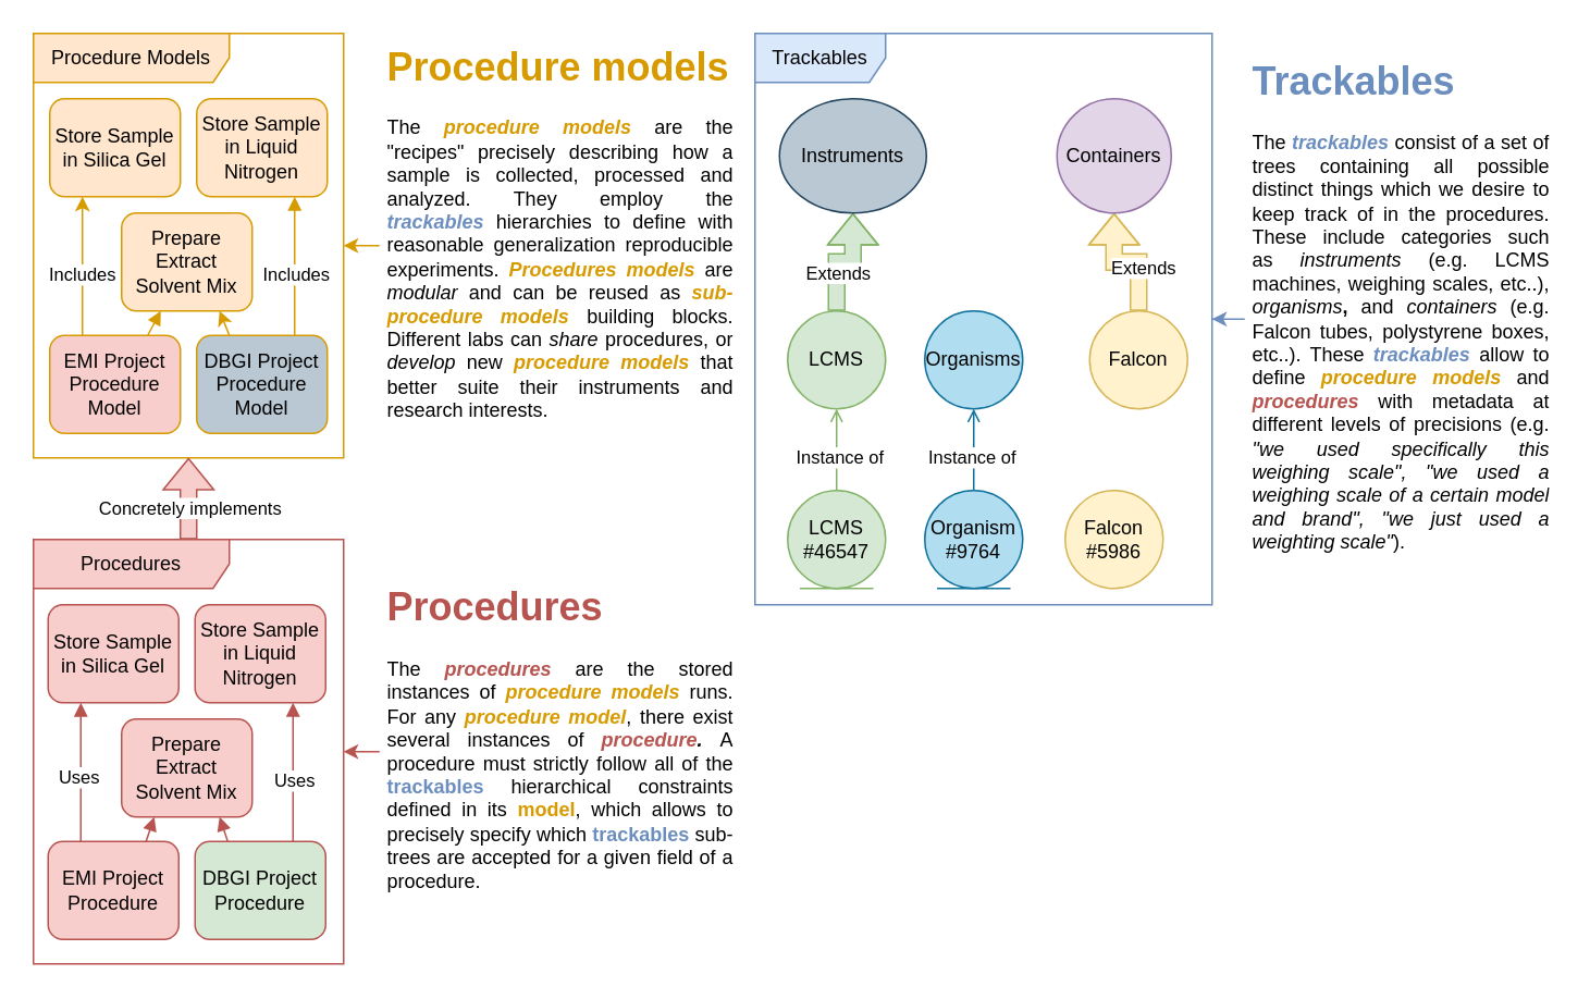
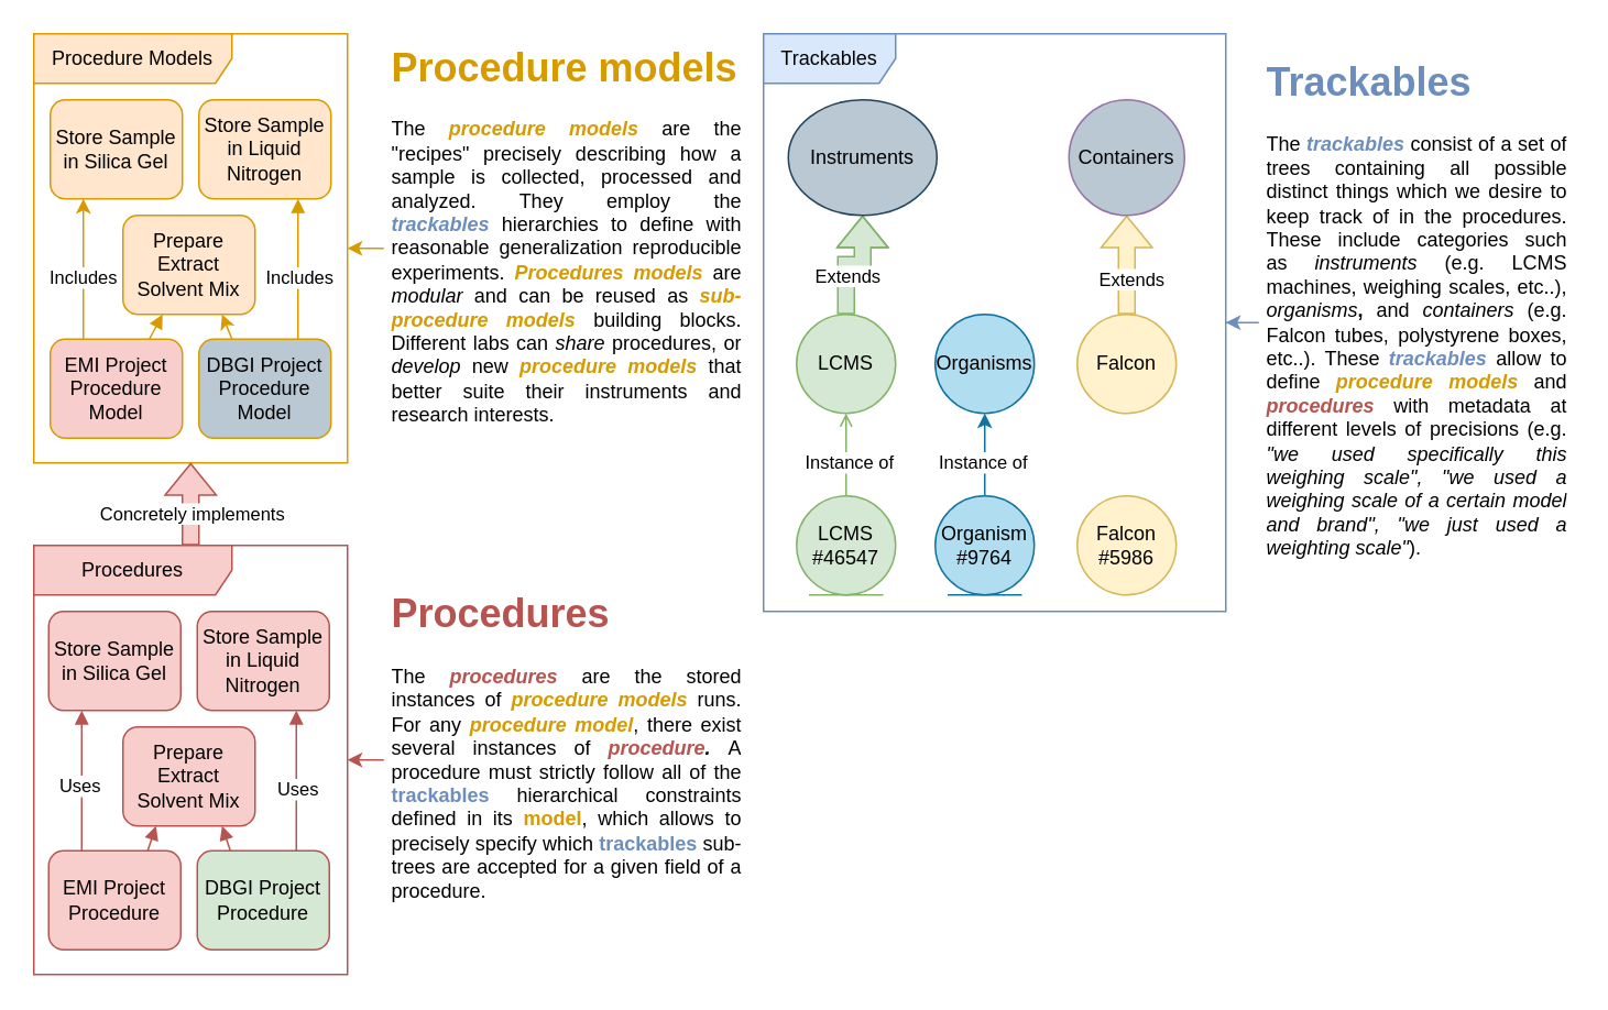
  <mxCell id="0" />
  <mxCell id="1" parent="0" />
  <mxCell id="2" value="Trackables" style="shape=umlFrame;whiteSpace=wrap;html=1;width=80;height=30;fillColor=#dae8fc;strokeColor=#6C8EBF;" vertex="1" parent="1"><mxGeometry x="462" y="20" width="280" height="350" as="geometry" /></mxCell>
  <mxCell id="3" style="edgeStyle=orthogonalEdgeStyle;rounded=0;orthogonalLoop=1;jettySize=auto;html=1;fillColor=#d5e8d4;strokeColor=#82b366;endArrow=open;" edge="1" parent="1" source="5" target="11"><mxGeometry relative="1" as="geometry" /></mxCell>
  <mxCell id="4" value="Instance of" style="edgeLabel;html=1;align=center;verticalAlign=middle;resizable=0;points=[];" vertex="1" connectable="0" parent="3"><mxGeometry x="-0.14" y="-1" relative="1" as="geometry"><mxPoint y="1" as="offset" /></mxGeometry></mxCell>
  <mxCell id="5" value="LCMS&lt;br&gt;#46547" style="ellipse;shape=umlEntity;whiteSpace=wrap;html=1;fillColor=#d5e8d4;strokeColor=#82b366;" vertex="1" parent="1"><mxGeometry x="482" y="300" width="60" height="60" as="geometry" /></mxCell>
- <mxCell id="6" style="edgeStyle=orthogonalEdgeStyle;rounded=0;orthogonalLoop=1;jettySize=auto;html=1;fillColor=#b1ddf0;strokeColor=#10739e;endArrow=open;" edge="1" parent="1" source="8" target="13"><mxGeometry relative="1" as="geometry" /></mxCell>
+ <mxCell id="6" style="edgeStyle=orthogonalEdgeStyle;rounded=0;orthogonalLoop=1;jettySize=auto;html=1;fillColor=#b1ddf0;strokeColor=#10739e;" edge="1" parent="1" source="8" target="13"><mxGeometry relative="1" as="geometry" /></mxCell>
  <mxCell id="7" value="Instance of" style="edgeLabel;html=1;align=center;verticalAlign=middle;resizable=0;points=[];" vertex="1" connectable="0" parent="6"><mxGeometry x="-0.14" y="2" relative="1" as="geometry"><mxPoint y="1" as="offset" /></mxGeometry></mxCell>
  <mxCell id="8" value="Organism&lt;br&gt;#9764" style="ellipse;shape=umlEntity;whiteSpace=wrap;html=1;fillColor=#b1ddf0;strokeColor=#10739e;" vertex="1" parent="1"><mxGeometry x="566" y="300" width="60" height="60" as="geometry" /></mxCell>
  <mxCell id="9" style="edgeStyle=orthogonalEdgeStyle;rounded=0;orthogonalLoop=1;jettySize=auto;html=1;shape=flexArrow;fillColor=#d5e8d4;strokeColor=#82b366;" edge="1" parent="1" source="11" target="12"><mxGeometry relative="1" as="geometry" /></mxCell>
  <mxCell id="10" value="Extends" style="edgeLabel;html=1;align=center;verticalAlign=middle;resizable=0;points=[];" vertex="1" connectable="0" parent="9"><mxGeometry x="-0.317" relative="1" as="geometry"><mxPoint as="offset" /></mxGeometry></mxCell>
  <mxCell id="11" value="LCMS" style="ellipse;whiteSpace=wrap;html=1;aspect=fixed;fillColor=#d5e8d4;strokeColor=#82b366;" vertex="1" parent="1"><mxGeometry x="482" y="190" width="60" height="60" as="geometry" /></mxCell>
  <mxCell id="12" value="Instruments" style="ellipse;whiteSpace=wrap;html=1;aspect=fixed;fillColor=#bac8d3;strokeColor=#23445d;" vertex="1" parent="1"><mxGeometry x="477" y="60" width="90" height="70" as="geometry" /></mxCell>
  <mxCell id="13" value="Organisms" style="ellipse;whiteSpace=wrap;html=1;aspect=fixed;fillColor=#b1ddf0;strokeColor=#10739e;" vertex="1" parent="1"><mxGeometry x="566" y="190" width="60" height="60" as="geometry" /></mxCell>
  <mxCell id="14" style="edgeStyle=orthogonalEdgeStyle;rounded=0;orthogonalLoop=1;jettySize=auto;html=1;shape=flexArrow;fillColor=#fff2cc;strokeColor=#d6b656;" edge="1" parent="1" source="16" target="18"><mxGeometry relative="1" as="geometry" /></mxCell>
  <mxCell id="15" value="Extends" style="edgeLabel;html=1;align=center;verticalAlign=middle;resizable=0;points=[];" vertex="1" connectable="0" parent="14"><mxGeometry x="-0.267" y="-2" relative="1" as="geometry"><mxPoint as="offset" /></mxGeometry></mxCell>
- <mxCell id="16" value="Falcon" style="ellipse;whiteSpace=wrap;html=1;aspect=fixed;fillColor=#fff2cc;strokeColor=#d6b656;" vertex="1" parent="1"><mxGeometry x="667" y="190" width="60" height="60" as="geometry" /></mxCell>
+ <mxCell id="16" value="Falcon" style="ellipse;whiteSpace=wrap;html=1;aspect=fixed;fillColor=#fff2cc;strokeColor=#d6b656;" vertex="1" parent="1"><mxGeometry x="652" y="190" width="60" height="60" as="geometry" /></mxCell>
  <mxCell id="17" value="Falcon&lt;br&gt;#5986" style="ellipse;whiteSpace=wrap;html=1;aspect=fixed;fillColor=#fff2cc;strokeColor=#d6b656;" vertex="1" parent="1"><mxGeometry x="652" y="300" width="60" height="60" as="geometry" /></mxCell>
- <mxCell id="18" value="Containers" style="ellipse;whiteSpace=wrap;html=1;aspect=fixed;fillColor=#e1d5e7;strokeColor=#9673a6;" vertex="1" parent="1"><mxGeometry x="647" y="60" width="70" height="70" as="geometry" /></mxCell>
+ <mxCell id="18" value="Containers" style="ellipse;whiteSpace=wrap;html=1;aspect=fixed;fillColor=#bac8d3;strokeColor=#9673a6;" vertex="1" parent="1"><mxGeometry x="647" y="60" width="70" height="70" as="geometry" /></mxCell>
  <mxCell id="19" value="Procedure Models" style="shape=umlFrame;whiteSpace=wrap;html=1;width=120;height=30;fillColor=#ffe6cc;strokeColor=#D79B00;" vertex="1" parent="1"><mxGeometry x="20" y="20" width="190" height="260" as="geometry" /></mxCell>
  <mxCell id="20" style="rounded=0;orthogonalLoop=1;jettySize=auto;html=1;fontColor=#000000;strokeColor=#d79b00;fillColor=#ffe6cc;exitX=0.25;exitY=0;exitDx=0;exitDy=0;entryX=0.75;entryY=1;entryDx=0;entryDy=0;" edge="1" parent="1" source="23" target="37"><mxGeometry relative="1" as="geometry" /></mxCell>
  <mxCell id="21" style="edgeStyle=orthogonalEdgeStyle;rounded=0;orthogonalLoop=1;jettySize=auto;html=1;fontColor=#000000;strokeColor=#d79b00;curved=1;endArrow=block;endFill=1;fillColor=#ffe6cc;" edge="1" parent="1" source="23" target="39"><mxGeometry relative="1" as="geometry"><Array as="points"><mxPoint x="180" y="170" /><mxPoint x="180" y="170" /></Array></mxGeometry></mxCell>
  <mxCell id="22" value="Includes" style="edgeLabel;html=1;align=center;verticalAlign=middle;resizable=0;points=[];fontColor=#000000;" vertex="1" connectable="0" parent="21"><mxGeometry x="-0.002" relative="1" as="geometry"><mxPoint y="4" as="offset" /></mxGeometry></mxCell>
  <mxCell id="23" value="DBGI Project Procedure Model" style="rounded=1;whiteSpace=wrap;html=1;fillColor=#bac8d3;strokeColor=#d79b00;" vertex="1" parent="1"><mxGeometry x="120" y="205" width="80" height="60" as="geometry" /></mxCell>
  <mxCell id="24" style="edgeStyle=orthogonalEdgeStyle;rounded=0;orthogonalLoop=1;jettySize=auto;html=1;strokeColor=#6C8EBF;" edge="1" parent="1" source="25" target="2"><mxGeometry relative="1" as="geometry" /></mxCell>
  <mxCell id="25" value="&lt;h1 style=&quot;text-align: justify;&quot;&gt;&lt;font color=&quot;#6c8ebf&quot;&gt;Trackables&lt;/font&gt;&lt;/h1&gt;&lt;p style=&quot;text-align: justify;&quot;&gt;The &lt;b&gt;&lt;i&gt;&lt;font color=&quot;#6c8ebf&quot;&gt;trackables&lt;/font&gt;&lt;/i&gt;&lt;/b&gt; consist of a set of trees containing all possible distinct things which we desire to keep track of in the procedures. These include categories such as&amp;nbsp;&lt;i&gt;instruments&lt;/i&gt;&amp;nbsp;(e.g. LCMS machines, weighing scales, etc..), &lt;i&gt;organisms&lt;/i&gt;&lt;b&gt;, &lt;/b&gt;and &lt;i&gt;containers &lt;/i&gt;(e.g. Falcon tubes, polystyrene boxes, etc..). These &lt;b&gt;&lt;i&gt;&lt;font color=&quot;#6c8ebf&quot;&gt;trackables&lt;/font&gt;&lt;/i&gt;&lt;/b&gt; allow to define &lt;b&gt;&lt;i&gt;&lt;font color=&quot;#d79b00&quot;&gt;procedure models&lt;/font&gt;&lt;/i&gt;&lt;/b&gt; and &lt;i&gt;&lt;b&gt;&lt;font color=&quot;#b85450&quot;&gt;procedures&lt;/font&gt;&lt;/b&gt;&lt;/i&gt;&amp;nbsp;with metadata at different levels of precisions (e.g. &lt;i&gt;&quot;we used specifically this weighing scale&quot;, &quot;we used a weighing scale of a certain model and brand&quot;, &quot;we just used a weighting scale&quot;&lt;/i&gt;).&lt;/p&gt;" style="text;html=1;strokeColor=none;fillColor=none;spacing=5;spacingTop=-20;whiteSpace=wrap;overflow=hidden;rounded=0;verticalAlign=middle;" vertex="1" parent="1"><mxGeometry x="762" y="20" width="190" height="350" as="geometry" /></mxCell>
  <mxCell id="26" style="edgeStyle=orthogonalEdgeStyle;rounded=0;orthogonalLoop=1;jettySize=auto;html=1;strokeColor=#D79B00;" edge="1" parent="1" source="27" target="19"><mxGeometry relative="1" as="geometry" /></mxCell>
  <mxCell id="27" value="&lt;h1 style=&quot;text-align: justify;&quot;&gt;&lt;font color=&quot;#d79b00&quot;&gt;Procedure models&lt;/font&gt;&lt;/h1&gt;&lt;p style=&quot;text-align: justify;&quot;&gt;The &lt;b style=&quot;font-style: italic;&quot;&gt;&lt;font color=&quot;#d79b00&quot;&gt;procedure models&lt;/font&gt;&lt;/b&gt;&amp;nbsp;are the &quot;recipes&quot; precisely describing how a sample is collected, processed and analyzed. They employ the &lt;i style=&quot;font-weight: bold;&quot;&gt;&lt;font color=&quot;#6c8ebf&quot;&gt;trackables&lt;/font&gt;&lt;/i&gt;&amp;nbsp;hierarchies to define with reasonable generalization reproducible experiments. &lt;b&gt;&lt;i&gt;&lt;font color=&quot;#d79b00&quot;&gt;Procedures models&lt;/font&gt;&lt;/i&gt;&lt;/b&gt; are &lt;i&gt;modular&lt;/i&gt; and can be reused as &lt;b style=&quot;font-style: italic;&quot;&gt;&lt;font color=&quot;#d79b00&quot;&gt;sub-procedure models&lt;/font&gt;&lt;/b&gt;&amp;nbsp;building blocks. Different labs can &lt;i&gt;share&lt;/i&gt; procedures, or &lt;i&gt;develop &lt;/i&gt;new&amp;nbsp;&lt;i style=&quot;font-weight: bold;&quot;&gt;&lt;font color=&quot;#d79b00&quot;&gt;procedure models&lt;/font&gt; &lt;/i&gt;that better suite their instruments and research interests.&lt;/p&gt;" style="text;html=1;strokeColor=none;fillColor=none;spacing=5;spacingTop=-20;whiteSpace=wrap;overflow=hidden;rounded=0;verticalAlign=middle;" vertex="1" parent="1"><mxGeometry x="232" y="20" width="220" height="260" as="geometry" /></mxCell>
  <mxCell id="28" style="edgeStyle=orthogonalEdgeStyle;rounded=0;orthogonalLoop=1;jettySize=auto;html=1;shape=flexArrow;fillColor=#f8cecc;strokeColor=#b85450;" edge="1" parent="1" source="30" target="19"><mxGeometry relative="1" as="geometry" /></mxCell>
  <mxCell id="29" value="Concretely implements" style="edgeLabel;html=1;align=center;verticalAlign=middle;resizable=0;points=[];" vertex="1" connectable="0" parent="28"><mxGeometry x="-0.214" relative="1" as="geometry"><mxPoint as="offset" /></mxGeometry></mxCell>
  <mxCell id="30" value="Procedures" style="shape=umlFrame;whiteSpace=wrap;html=1;width=120;height=30;fillColor=#f8cecc;strokeColor=#B85450;" vertex="1" parent="1"><mxGeometry x="20" y="330" width="190" height="260" as="geometry" /></mxCell>
  <mxCell id="31" style="rounded=0;orthogonalLoop=1;jettySize=auto;html=1;fontColor=#000000;strokeColor=#d79b00;fillColor=#ffe6cc;exitX=0.25;exitY=0;exitDx=0;exitDy=0;entryX=0.25;entryY=1;entryDx=0;entryDy=0;" edge="1" parent="1" source="34" target="38"><mxGeometry relative="1" as="geometry" /></mxCell>
  <mxCell id="32" value="Includes" style="edgeLabel;html=1;align=center;verticalAlign=middle;resizable=0;points=[];fontColor=#000000;" vertex="1" connectable="0" parent="31"><mxGeometry x="-0.113" relative="1" as="geometry"><mxPoint as="offset" /></mxGeometry></mxCell>
  <mxCell id="33" style="rounded=0;orthogonalLoop=1;jettySize=auto;html=1;fontColor=#000000;endArrow=block;endFill=1;strokeColor=#d79b00;fillColor=#ffe6cc;exitX=0.75;exitY=0;exitDx=0;exitDy=0;" edge="1" parent="1" source="34" target="37"><mxGeometry relative="1" as="geometry"><mxPoint x="90" y="210" as="sourcePoint" /></mxGeometry></mxCell>
  <mxCell id="34" value="EMI Project Procedure Model" style="rounded=1;whiteSpace=wrap;html=1;fillColor=#f8cecc;strokeColor=#d79b00;" vertex="1" parent="1"><mxGeometry x="30" y="205" width="80" height="60" as="geometry" /></mxCell>
  <mxCell id="35" style="edgeStyle=orthogonalEdgeStyle;rounded=0;orthogonalLoop=1;jettySize=auto;html=1;fontColor=#000000;strokeColor=#B85450;" edge="1" parent="1" source="36" target="30"><mxGeometry relative="1" as="geometry" /></mxCell>
  <mxCell id="36" value="&lt;h1 style=&quot;text-align: justify;&quot;&gt;&lt;font color=&quot;#b85450&quot;&gt;Procedures&lt;/font&gt;&lt;/h1&gt;&lt;p style=&quot;text-align: justify;&quot;&gt;The&lt;font style=&quot;font-weight: bold; font-style: italic;&quot; color=&quot;#d79b00&quot;&gt;&amp;nbsp;&lt;/font&gt;&lt;font style=&quot;&quot; color=&quot;#b85450&quot;&gt;&lt;i style=&quot;font-weight: bold;&quot;&gt;procedures&lt;/i&gt;&amp;nbsp;&lt;/font&gt;are the stored instances of &lt;b style=&quot;font-style: italic;&quot;&gt;&lt;font color=&quot;#d79b00&quot;&gt;procedure models&lt;/font&gt;&lt;/b&gt;&amp;nbsp;runs. For any &lt;i style=&quot;font-weight: bold;&quot;&gt;&lt;font color=&quot;#d79b00&quot;&gt;procedure model&lt;/font&gt;&lt;/i&gt;, there exist several instances of&amp;nbsp;&lt;i style=&quot;font-weight: bold;&quot;&gt;&lt;font color=&quot;#b85450&quot;&gt;procedure&lt;/font&gt;. &lt;/i&gt;A procedure must strictly follow all of the &lt;b&gt;&lt;font color=&quot;#6c8ebf&quot;&gt;trackables&lt;/font&gt; &lt;/b&gt;hierarchical constraints defined in its &lt;b&gt;&lt;font color=&quot;#d79b00&quot;&gt;model&lt;/font&gt;&lt;/b&gt;, which allows to precisely specify which &lt;b&gt;&lt;font color=&quot;#6c8ebf&quot;&gt;trackables&lt;/font&gt;&lt;/b&gt; sub-trees are accepted for a given field of a procedure.&lt;/p&gt;" style="text;html=1;strokeColor=none;fillColor=none;spacing=5;spacingTop=-20;whiteSpace=wrap;overflow=hidden;rounded=0;verticalAlign=middle;" vertex="1" parent="1"><mxGeometry x="232" y="330" width="220" height="260" as="geometry" /></mxCell>
  <mxCell id="37" value="Prepare Extract Solvent Mix" style="rounded=1;whiteSpace=wrap;html=1;fillColor=#ffe6cc;strokeColor=#d79b00;" vertex="1" parent="1"><mxGeometry x="74" y="130" width="80" height="60" as="geometry" /></mxCell>
  <mxCell id="38" value="Store Sample in Silica Gel" style="rounded=1;whiteSpace=wrap;html=1;fillColor=#ffe6cc;strokeColor=#d79b00;" vertex="1" parent="1"><mxGeometry x="30" y="60" width="80" height="60" as="geometry" /></mxCell>
  <mxCell id="39" value="Store Sample in Liquid Nitrogen" style="rounded=1;whiteSpace=wrap;html=1;fillColor=#ffe6cc;strokeColor=#d79b00;" vertex="1" parent="1"><mxGeometry x="120" y="60" width="80" height="60" as="geometry" /></mxCell>
  <mxCell id="40" style="edgeStyle=none;rounded=0;orthogonalLoop=1;jettySize=auto;html=1;exitX=0.75;exitY=0;exitDx=0;exitDy=0;entryX=0.75;entryY=1;entryDx=0;entryDy=0;fontColor=#000000;endArrow=block;endFill=1;strokeColor=#B85450;" edge="1" parent="1" source="43" target="50"><mxGeometry relative="1" as="geometry" /></mxCell>
  <mxCell id="41" value="Uses" style="edgeLabel;html=1;align=center;verticalAlign=middle;resizable=0;points=[];fontColor=#000000;" vertex="1" connectable="0" parent="40"><mxGeometry x="-0.113" relative="1" as="geometry"><mxPoint as="offset" /></mxGeometry></mxCell>
  <mxCell id="42" style="edgeStyle=none;rounded=0;orthogonalLoop=1;jettySize=auto;html=1;exitX=0.25;exitY=0;exitDx=0;exitDy=0;entryX=0.75;entryY=1;entryDx=0;entryDy=0;fontColor=#000000;endArrow=block;endFill=1;strokeColor=#B85450;" edge="1" parent="1" source="43" target="48"><mxGeometry relative="1" as="geometry" /></mxCell>
  <mxCell id="43" value="DBGI Project&lt;br&gt;Procedure" style="rounded=1;whiteSpace=wrap;html=1;fillColor=#d5e8d4;strokeColor=#b85450;" vertex="1" parent="1"><mxGeometry x="119" y="515" width="80" height="60" as="geometry" /></mxCell>
  <mxCell id="44" style="edgeStyle=none;rounded=0;orthogonalLoop=1;jettySize=auto;html=1;exitX=0.25;exitY=0;exitDx=0;exitDy=0;entryX=0.25;entryY=1;entryDx=0;entryDy=0;fontColor=#000000;endArrow=block;endFill=1;strokeColor=#B85450;" edge="1" parent="1" source="47" target="49"><mxGeometry relative="1" as="geometry" /></mxCell>
  <mxCell id="45" value="Uses" style="edgeLabel;html=1;align=center;verticalAlign=middle;resizable=0;points=[];fontColor=#000000;" vertex="1" connectable="0" parent="44"><mxGeometry x="-0.069" y="1" relative="1" as="geometry"><mxPoint as="offset" /></mxGeometry></mxCell>
  <mxCell id="46" style="edgeStyle=none;rounded=0;orthogonalLoop=1;jettySize=auto;html=1;exitX=0.75;exitY=0;exitDx=0;exitDy=0;entryX=0.25;entryY=1;entryDx=0;entryDy=0;fontColor=#000000;endArrow=block;endFill=1;strokeColor=#B85450;" edge="1" parent="1" source="47" target="48"><mxGeometry relative="1" as="geometry" /></mxCell>
  <mxCell id="47" value="EMI Project Procedure" style="rounded=1;whiteSpace=wrap;html=1;fillColor=#f8cecc;strokeColor=#b85450;" vertex="1" parent="1"><mxGeometry x="29" y="515" width="80" height="60" as="geometry" /></mxCell>
  <mxCell id="48" value="Prepare Extract Solvent Mix" style="rounded=1;whiteSpace=wrap;html=1;fillColor=#f8cecc;strokeColor=#b85450;" vertex="1" parent="1"><mxGeometry x="74" y="440" width="80" height="60" as="geometry" /></mxCell>
  <mxCell id="49" value="Store Sample in Silica Gel" style="rounded=1;whiteSpace=wrap;html=1;fillColor=#f8cecc;strokeColor=#b85450;" vertex="1" parent="1"><mxGeometry x="29" y="370" width="80" height="60" as="geometry" /></mxCell>
  <mxCell id="50" value="Store Sample in Liquid Nitrogen" style="rounded=1;whiteSpace=wrap;html=1;fillColor=#f8cecc;strokeColor=#b85450;" vertex="1" parent="1"><mxGeometry x="119" y="370" width="80" height="60" as="geometry" /></mxCell>
